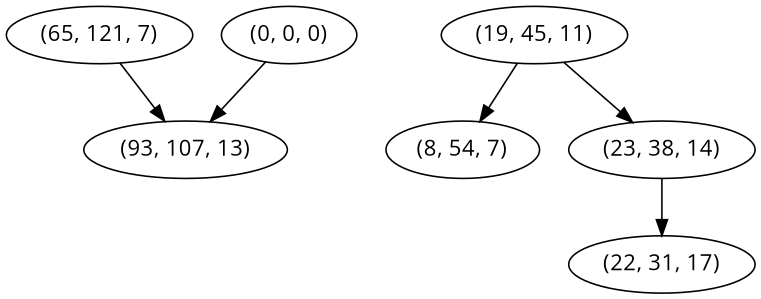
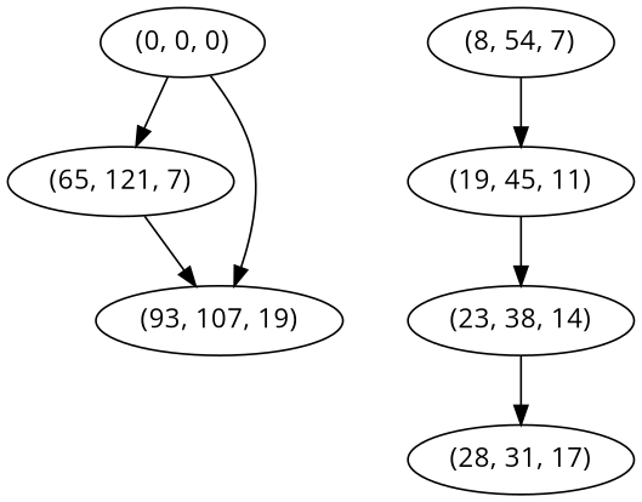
  digraph {
    fontname="Open Sans"
    node [fontname="Open Sans"]
    edge [fontname="Open Sans"]
    n1 [label="(65, 121, 7)"]
    "(0, 0, 0)"
-   "(93, 107, 13)"
+   "(93, 107, 13)" [label="(93, 107, 19)"]
    n4 [label="(19, 45, 11)"]
    "(8, 54, 7)"
    "(23, 38, 14)"
-   "(28, 31, 17)" [label="(22, 31, 17)"]
+   "(28, 31, 17)"
    n1 -> "(93, 107, 13)"
+   "(0, 0, 0)" -> n1
    "(0, 0, 0)" -> "(93, 107, 13)"
    n4 -> "(23, 38, 14)"
-   n4 -> "(8, 54, 7)"
+   "(8, 54, 7)" -> n4
    "(23, 38, 14)" -> "(28, 31, 17)"
  }
